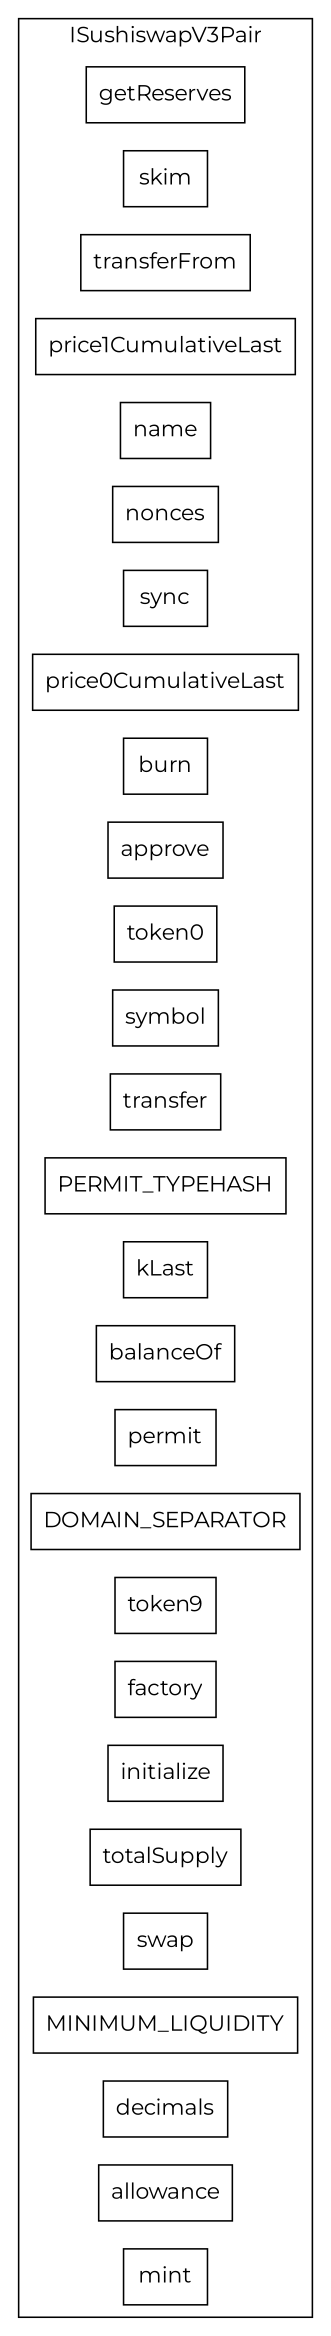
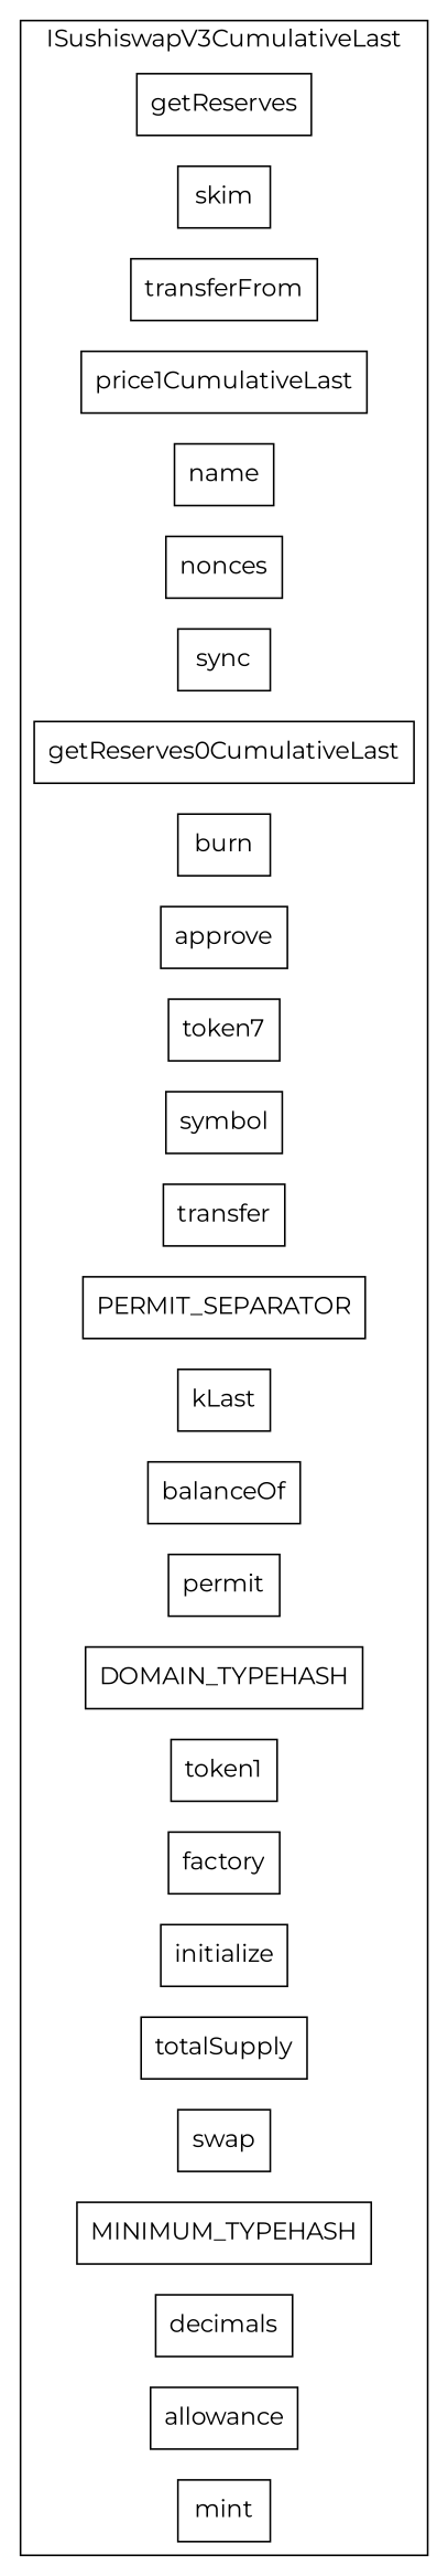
  strict digraph {
    rankdir=LR
    fontname=Montserrat
    node [shape=box fontname=Montserrat]
    n1 [label=getReserves]
    n2 [label=skim]
    n3 [label=transferFrom]
    n4 [label=price1CumulativeLast]
    n5 [label=name]
    n6 [label=nonces]
    n7 [label=sync]
-   n8 [label=price0CumulativeLast]
+   n8 [label=getReserves0CumulativeLast]
    n9 [label=burn]
    n10 [label=approve]
-   n11 [label=token0]
+   n11 [label=token7]
    n12 [label=symbol]
    n13 [label=transfer]
-   n14 [label=PERMIT_TYPEHASH]
+   n14 [label=PERMIT_SEPARATOR]
    n15 [label=kLast]
    n16 [label=balanceOf]
    n17 [label=permit]
-   n18 [label=DOMAIN_SEPARATOR]
-   n19 [label=token9]
+   n18 [label=DOMAIN_TYPEHASH]
+   n19 [label=token1]
    n20 [label=factory]
    n21 [label=initialize]
    n22 [label=totalSupply]
    n23 [label=swap]
-   n24 [label=MINIMUM_LIQUIDITY]
+   n24 [label=MINIMUM_TYPEHASH]
    n25 [label=decimals]
    n26 [label=allowance]
    n27 [label=mint]
    subgraph cluster_1 {
-     label=ISushiswapV3Pair
+     label=ISushiswapV3CumulativeLast
      n1
      n2
      n3
      n4
      n5
      n6
      n7
      n8
      n9
      n10
      n11
      n12
      n13
      n14
      n15
      n16
      n17
      n18
      n19
      n20
      n21
      n22
      n23
      n24
      n25
      n26
      n27
    }
    subgraph cluster_2 {
      label="[Solidity]"
    }
  }
